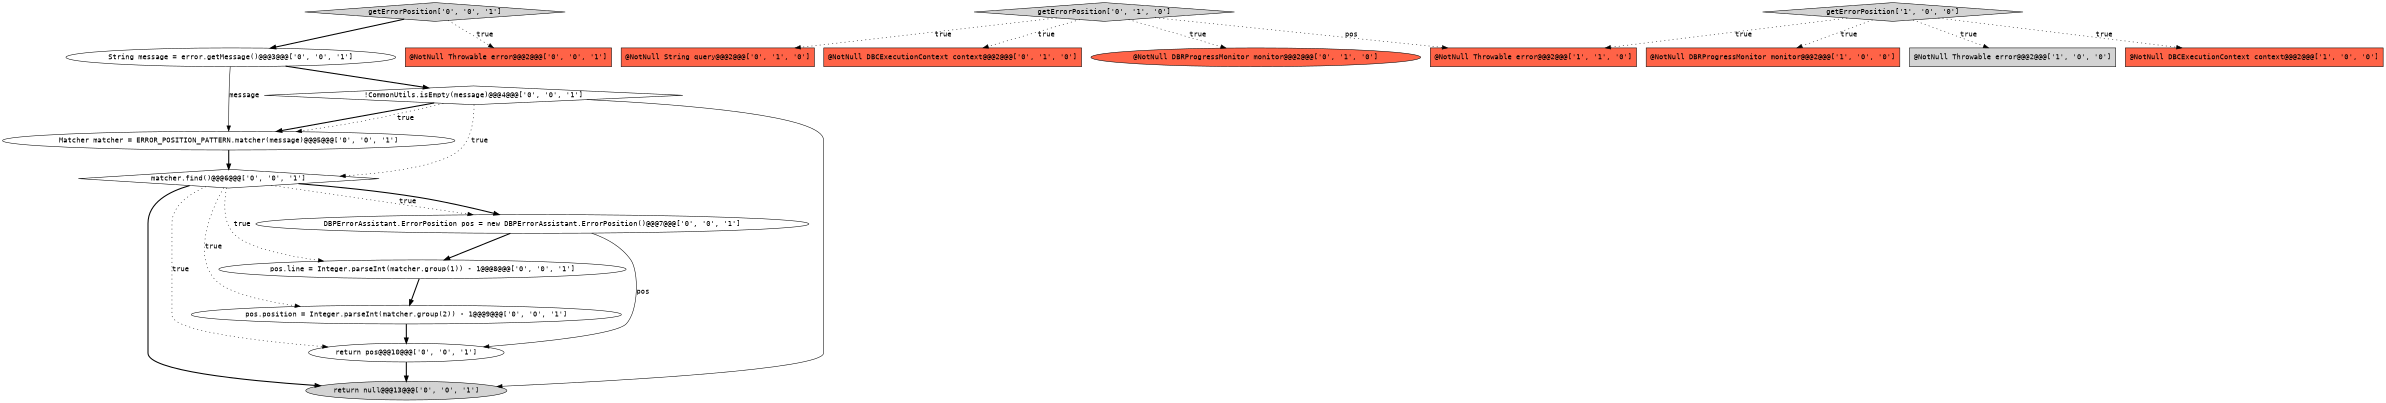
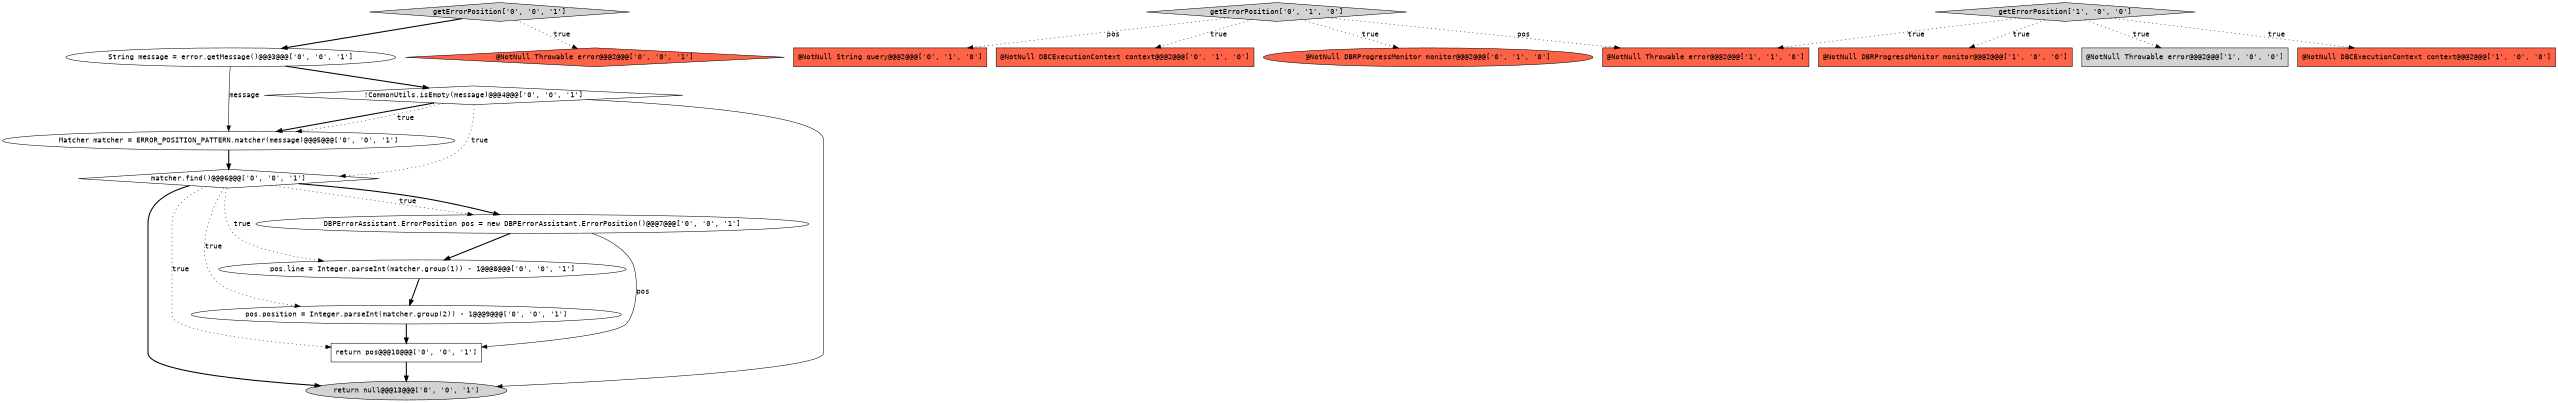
  digraph {
    fontname="DejaVu Sans Mono"
    node [fillcolor=white fontname="DejaVu Sans Mono" shape=ellipse style=filled]
    edge [fontname="DejaVu Sans Mono" style=dotted]
    n1 [label="Matcher matcher = ERROR_POSITION_PATTERN.matcher(message)@@@5@@@['0', '0', '1']"]
    n2 [label="matcher.find()@@@6@@@['0', '0', '1']" shape=diamond]
-   n3 [label="return pos@@@10@@@['0', '0', '1']"]
+   n3 [label="return pos@@@10@@@['0', '0', '1']" shape=box]
    n4 [fillcolor=lightgray label="return null@@@13@@@['0', '0', '1']"]
    n5 [label="pos.line = Integer.parseInt(matcher.group(1)) - 1@@@8@@@['0', '0', '1']"]
    n6 [label="pos.position = Integer.parseInt(matcher.group(2)) - 1@@@9@@@['0', '0', '1']"]
    n7 [label="DBPErrorAssistant.ErrorPosition pos = new DBPErrorAssistant.ErrorPosition()@@@7@@@['0', '0', '1']"]
    n8 [fillcolor=lightgray label="getErrorPosition['0', '0', '1']" shape=diamond]
-   n9 [fillcolor=tomato label="@NotNull Throwable error@@@2@@@['0', '0', '1']" shape=box]
+   n9 [fillcolor=tomato label="@NotNull Throwable error@@@2@@@['0', '0', '1']" shape=diamond]
    n10 [label="String message = error.getMessage()@@@3@@@['0', '0', '1']"]
    n11 [label="!CommonUtils.isEmpty(message)@@@4@@@['0', '0', '1']" shape=diamond]
    n12 [fillcolor=tomato label="@NotNull Throwable error@@@2@@@['1', '1', '0']" shape=box]
    n13 [fillcolor=tomato label="@NotNull DBRProgressMonitor monitor@@@2@@@['1', '0', '0']" shape=box]
    n14 [fillcolor=lightgray label="@NotNull Throwable error@@@2@@@['1', '0', '0']" shape=box]
    n15 [fillcolor=tomato label="@NotNull DBCExecutionContext context@@@2@@@['0', '1', '0']" shape=box]
    n16 [fillcolor=lightgray label="getErrorPosition['0', '1', '0']" shape=diamond]
    n17 [fillcolor=tomato label="@NotNull DBRProgressMonitor monitor@@@2@@@['0', '1', '0']"]
    n18 [fillcolor=tomato label="@NotNull String query@@@2@@@['0', '1', '0']" shape=box]
    n19 [fillcolor=lightgray label="getErrorPosition['1', '0', '0']" shape=diamond]
    n20 [fillcolor=tomato label="@NotNull DBCExecutionContext context@@@2@@@['1', '0', '0']" shape=box]
    n1 -> n2 [style=bold]
    n2 -> n3 [label=true]
    n2 -> n4 [style=bold]
    n2 -> n5 [label=true]
    n2 -> n6 [label=true]
    n2 -> n7 [label=true]
    n2 -> n7 [style=bold]
    n3 -> n4 [style=bold]
    n5 -> n6 [style=bold]
    n6 -> n3 [style=bold]
    n7 -> n3 [label=pos style=solid]
    n7 -> n5 [style=bold]
    n8 -> n9 [label=true]
    n8 -> n10 [style=bold]
    n10 -> n1 [label=message style=solid]
    n10 -> n11 [style=bold]
    n11 -> n1 [style=bold]
    n11 -> n1 [label=true]
    n11 -> n2 [label=true]
    n11 -> n4 [style=solid]
    n16 -> n12 [label=pos]
    n16 -> n15 [label=true]
    n16 -> n17 [label=true]
-   n16 -> n18 [label=true]
+   n16 -> n18 [label=pos]
    n19 -> n12 [label=true]
    n19 -> n13 [label=true]
    n19 -> n14 [label=true]
    n19 -> n20 [label=true]
  }
